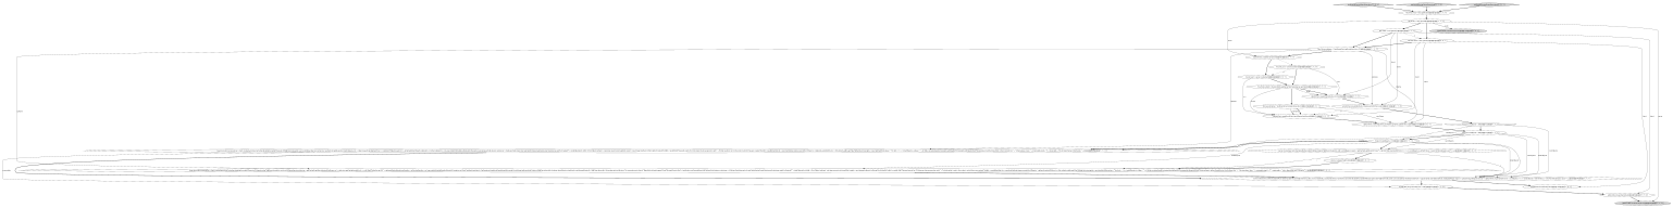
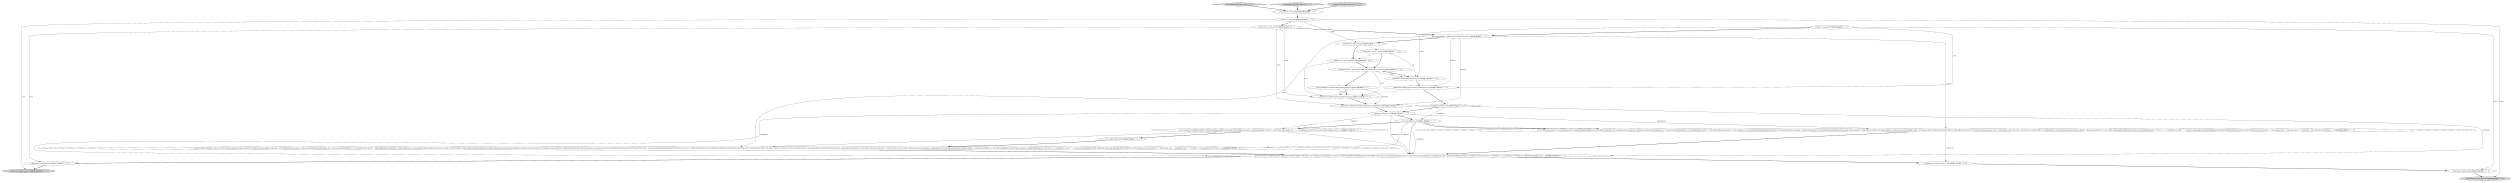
  digraph {
    fontname=Ubuntu
    node [fillcolor=white fontname=Ubuntu shape=ellipse style=filled]
    edge [fontname=Ubuntu style=bold]
    n1 [label="cqDUnitTest.createClient(client,port,host0)@@@10@@@['1', '1', '0']"]
    n2 [label="cqDUnitTest.createCQ(client,cqName,cqDUnitTest.cqs(0()@@@11@@@['1', '1', '0']"]
    n3 [label="cqDUnitTest.createPool(client,poolName,host0,port)@@@11@@@['0', '0', '1']"]
    n4 [label="final int numObjects = 200@@@12@@@['1', '1', '0']" shape=diamond]
    n5 [label="cqDUnitTest.createServer(server)@@@7@@@['1', '1', '1']"]
    n6 [label="final int port = server.invoke(null)@@@8@@@['1', '1', '0']"]
    n7 [label="final int port = server.invoke(null)@@@8@@@['0', '0', '1']"]
    n8 [label="final String host0 = NetworkUtils.getServerHostName(server.getHost())@@@9@@@['1', '1', '1']"]
    n9 [fillcolor=lightgray label="testEventsDuringQueryExecution['1', '0', '0']" shape=diamond]
    n10 [label="final Host host = Host.getHost(0)@@@3@@@['1', '1', '1']"]
    n11 [label="VM server = host.getVM(0)@@@4@@@['1', '1', '1']"]
    n12 [label="VM client = host.getVM(1)@@@5@@@['1', '1', '0']"]
    n13 [label="final VM client = host.getVM(1)@@@5@@@['0', '0', '1']"]
    n14 [fillcolor=lightgray label="cqDUnitTest.closeServer(server)@@@105@@@['0', '0', '1']"]
    n15 [fillcolor=lightgray label="cqDUnitTest.closeServer(server)@@@93@@@['1', '1', '0']"]
    n16 [label="String poolName = \"testEventsDuringQueryExecution\"@@@10@@@['0', '0', '1']"]
    n17 [label="final String cqName = \"testEventsDuringQueryExecution_0\"@@@6@@@['1', '1', '1']"]
    n18 [label="cqDUnitTest.closeClient(client)@@@92@@@['1', '1', '0']"]
    n19 [label="cqDUnitTest.createCQ(client,poolName,cqName,cqDUnitTest.cqs(0()@@@12@@@['0', '0', '1']"]
    n20 [label="AsyncInvocation processCqs = client.invokeAsync(new CacheSerializableRunnable(\"Execute CQ\"){@Override public void run2(){QueryService cqService = getCache().getQueryService()CqQuery cq1 = cqService.getCq(cqName)if (cq1 == null) {fail(\"Failed to get CQ \" + cqName)}SelectResults cqResults = nulltry {cqResults = cq1.executeWithInitialResults()}catch (Exception ex) CqQueryTestListener cqListener = (CqQueryTestListener)cq1.getCqAttributes().getCqListener()cqListener.waitForCreated(\"\" + totalObjects)int oldId = 0for (Object cqEvent : cqListener.events.toArray()){int newId = new Integer(cqEvent.toString()).intValue()if (oldId > newId) {fail(\"Queued events for CQ Listener during execution with \" + \"Initial results is not in the order in which they are created.\")}oldId = newId}HashSet ids = new HashSet(cqListener.events)for (Object o : cqResults.asList()){Struct s = (Struct)oids.add(s.get(\"key\"))}HashSet missingIds = new HashSet()String key = \"\"for (int i = 1 i <= totalObjects i++){key = \"\" + iif (!(ids.contains(key))) {missingIds.add(key)}}if (!missingIds.isEmpty()) {fail(\"Missing Keys in either ResultSet or the Cq Event list. \" + \" Missing keys : (size : \" + missingIds.size() + \"(\" + missingIds + \" Ids in ResultSet and CQ Events :\" + ids)}}})@@@26@@@['1', '1', '0']"]
    n21 [label="AsyncInvocation executeCq = client.invokeAsync(new CacheSerializableRunnable(\"Execute CQ AsyncInvoke\"){@Override public void run2(){QueryService cqService = getCache().getQueryService()CqQuery cq1 = cqService.getCq(cqName)if (cq1 == null) {fail(\"Failed to get CQ \" + cqName)}SelectResults cqResults = nulltry {cqResults = cq1.executeWithInitialResults()}catch (Exception ex) final TestHook testHook = CqQueryImpl.testHookGeodeAwaitility.await().untilAsserted(new WaitCriterion(){@Override public boolean done(){return testHook.numQueuedEvents() > 0}@Override public String description(){return \"No queued events found.\"}})getCache().getLogger().fine(\"Queued Events Size\" + testHook.numQueuedEvents())CqQueryTestListener cqListener = (CqQueryTestListener)cq1.getCqAttributes().getCqListener()cqListener.waitForCreated(\"\" + totalObjects)int oldId = 0for (Object cqEvent : cqListener.events.toArray()){int newId = new Integer(cqEvent.toString()).intValue()if (oldId > newId) {fail(\"Queued events for CQ Listener during execution with \" + \"Initial results is not in the order in which they are created.\")}oldId = newId}HashSet ids = new HashSet(cqListener.events)for (Object o : cqResults.asList()){Struct s = (Struct)oids.add(s.get(\"key\"))}HashSet missingIds = new HashSet()String key = \"\"for (int i = 1 i <= totalObjects i++){key = \"\" + iif (!(ids.contains(key))) {missingIds.add(key)}}if (!missingIds.isEmpty()) {fail(\"Missing Keys in either ResultSet or the Cq Event list. \" + \" Missing keys : (size : \" + missingIds.size() + \"(\" + missingIds + \" Ids in ResultSet and CQ Events :\" + ids)}}})@@@28@@@['0', '0', '1']"]
    n22 [label="cqDUnitTest.closeClient(client)@@@104@@@['0', '0', '1']"]
    n23 [label="final int numObjects = 200@@@13@@@['1', '1', '1']"]
    n24 [label="server.invoke(new CacheSerializableRunnable(\"Update Region\"){@Override public void run2(){Wait.pause(200)client.invoke(new CacheSerializableRunnable(\"Releasing the latch\"){@Override public void run2(){final TestHook testHook = CqQueryImpl.testHooktestHook.ready()}})Region region = getCache().getRegion(\"/root/\" + cqDUnitTest.regions(0()for (int i = numObjects + 1 i <= totalObjects i++){Portfolio p = new Portfolio(i)region.put(\"\" + i,p)}}})@@@84@@@['1', '1', '1']"]
    n25 [label="ThreadUtils.join(processCqs,60 * 1000)@@@91@@@['1', '1', '0']"]
    n26 [label="final int totalObjects = 500@@@14@@@['1', '1', '1']"]
    n27 [label="server.invoke(new CacheSerializableRunnable(\"Update Region\"){@Override public void run2(){Region region = getCache().getRegion(\"/root/\" + cqDUnitTest.regions(0()for (int i = 1 i <= numObjects i++){Portfolio p = new Portfolio(i)region.put(\"\" + i,p)}}})@@@15@@@['0', '0', '1']"]
    n28 [label="client.invoke(setTestHook())@@@27@@@['0', '0', '1']"]
    n29 [fillcolor=lightgray label="testEventsDuringQueryExecution['0', '1', '0']" shape=diamond]
-   n30 [fillcolor=lightgray label="testEventsDuringQueryExecution['0', '0', '1']" shape=diamond]
+   n30 [fillcolor=lightgray label="testEventsDuringQueryExecution['0', '0', '1']"]
    n1 -> n2
    n2 -> n3 [label=0 style=dashed]
    n2 -> n4
    n3 -> n19
    n4 -> n23
    n4 -> n24 [label=numObjects style=solid]
    n4 -> n26 [label=numObjects style=solid]
    n5 -> n6 [style=dashed]
    n5 -> n7
    n6 -> n1 [label=port style=solid]
    n6 -> n7 [label=0 style=dashed]
    n6 -> n8
    n7 -> n3 [label=port style=solid]
    n7 -> n8
    n8 -> n1
    n8 -> n1 [label=host0 style=solid]
    n8 -> n3 [label=host0 style=solid]
    n8 -> n16
    n9 -> n10
    n10 -> n11
    n11 -> n5 [label=server style=solid]
-   n11 -> n12
    n11 -> n13
    n11 -> n14 [label=host0 style=solid]
    n11 -> n15 [label=server style=solid]
    n12 -> n1 [label=client style=solid]
    n12 -> n2 [label=client style=solid]
-   n12 -> n13 [label=0 style=dashed]
    n12 -> n17
    n12 -> n18 [label=client style=solid]
    n13 -> n3 [label=client style=solid]
    n13 -> n17
    n13 -> n19 [label=client style=solid]
    n13 -> n22 [label=client style=solid]
    n16 -> n3 [label=poolName style=solid]
    n16 -> n3
    n16 -> n19 [label=poolName style=solid]
    n17 -> n2 [label=cqName style=solid]
    n17 -> n5
    n17 -> n19 [label=cqName style=solid]
    n17 -> n20 [label=cqName style=solid]
    n17 -> n21 [label=cqName style=solid]
    n18 -> n15
    n19 -> n23
    n20 -> n24
    n20 -> n25 [label=processCqs style=solid]
    n21 -> n24
+   n22 -> n14
    n23 -> n20 [label=totalObjects style=solid]
    n23 -> n24 [label=totalObjects style=solid]
    n23 -> n24 [label=numObjects style=solid]
    n23 -> n26
    n23 -> n27 [label=numObjects style=solid]
    n24 -> n22
    n24 -> n25
    n25 -> n18
    n26 -> n20
    n26 -> n20 [label=i style=solid]
    n26 -> n21 [label=totalObjects style=solid]
    n26 -> n24 [label=totalObjects style=solid]
    n26 -> n24 [label=i style=solid]
    n26 -> n27
    n27 -> n21 [label=i style=solid]
    n27 -> n24 [label=i style=solid]
    n27 -> n28
    n28 -> n21
    n29 -> n10
    n30 -> n10
  }
